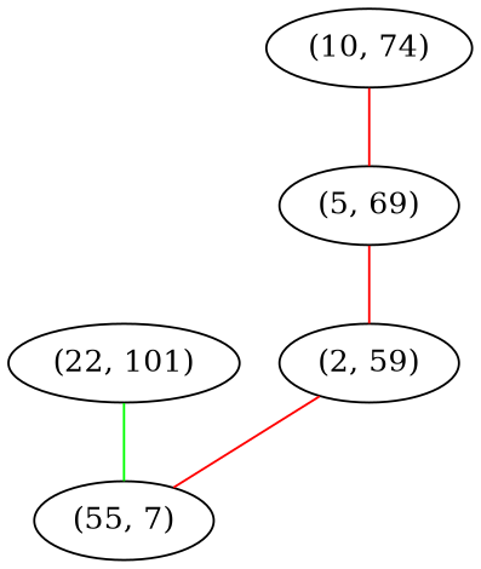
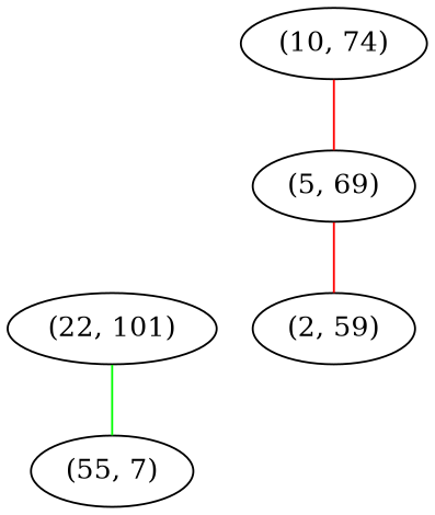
  graph {
    fontname="DejaVu Serif"
    node [fontname="DejaVu Serif"]
    edge [color=red fontname="DejaVu Serif" weight=1]
    "(5, 69)"
    "(2, 59)"
    "(55, 7)"
    "(10, 74)"
    "(22, 101)"
    "(5, 69)" -- "(2, 59)"
-   "(2, 59)" -- "(55, 7)"
    "(10, 74)" -- "(5, 69)"
    "(22, 101)" -- "(55, 7)" [color=green weight=2]
  }
